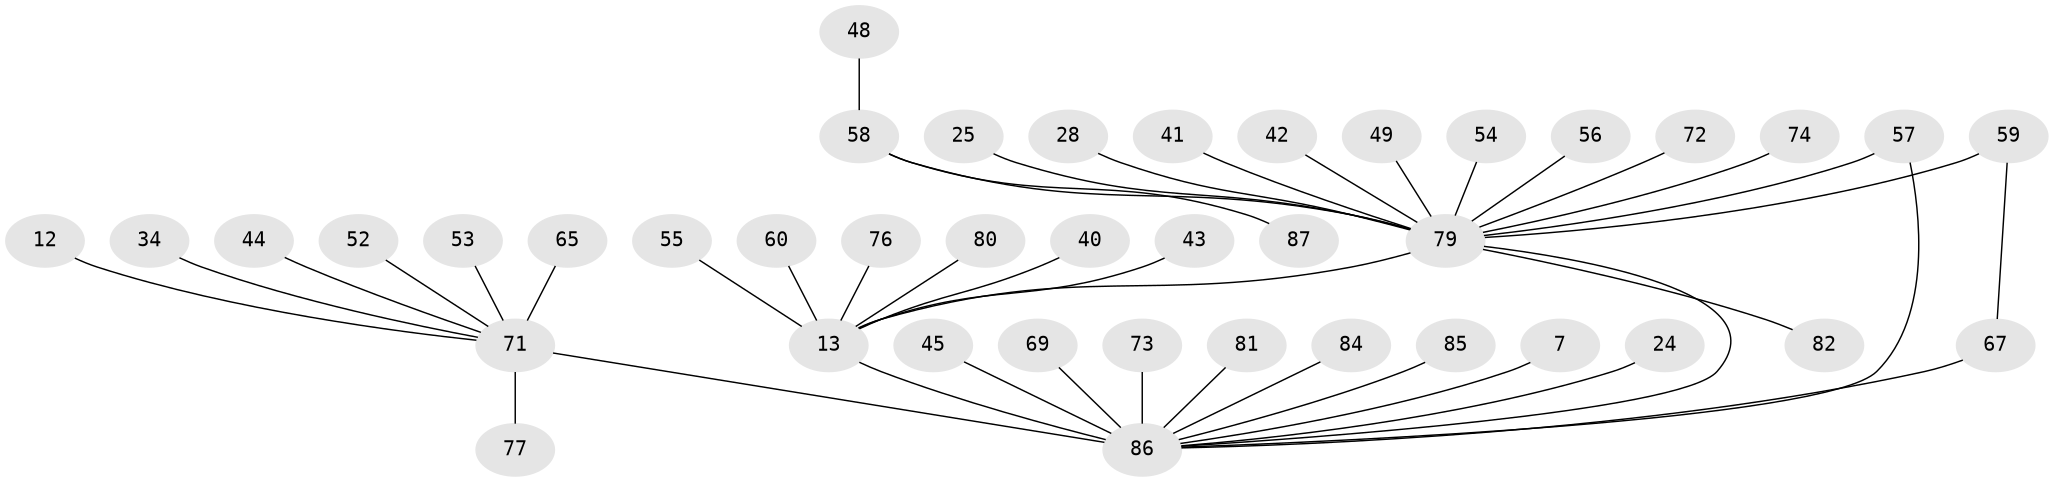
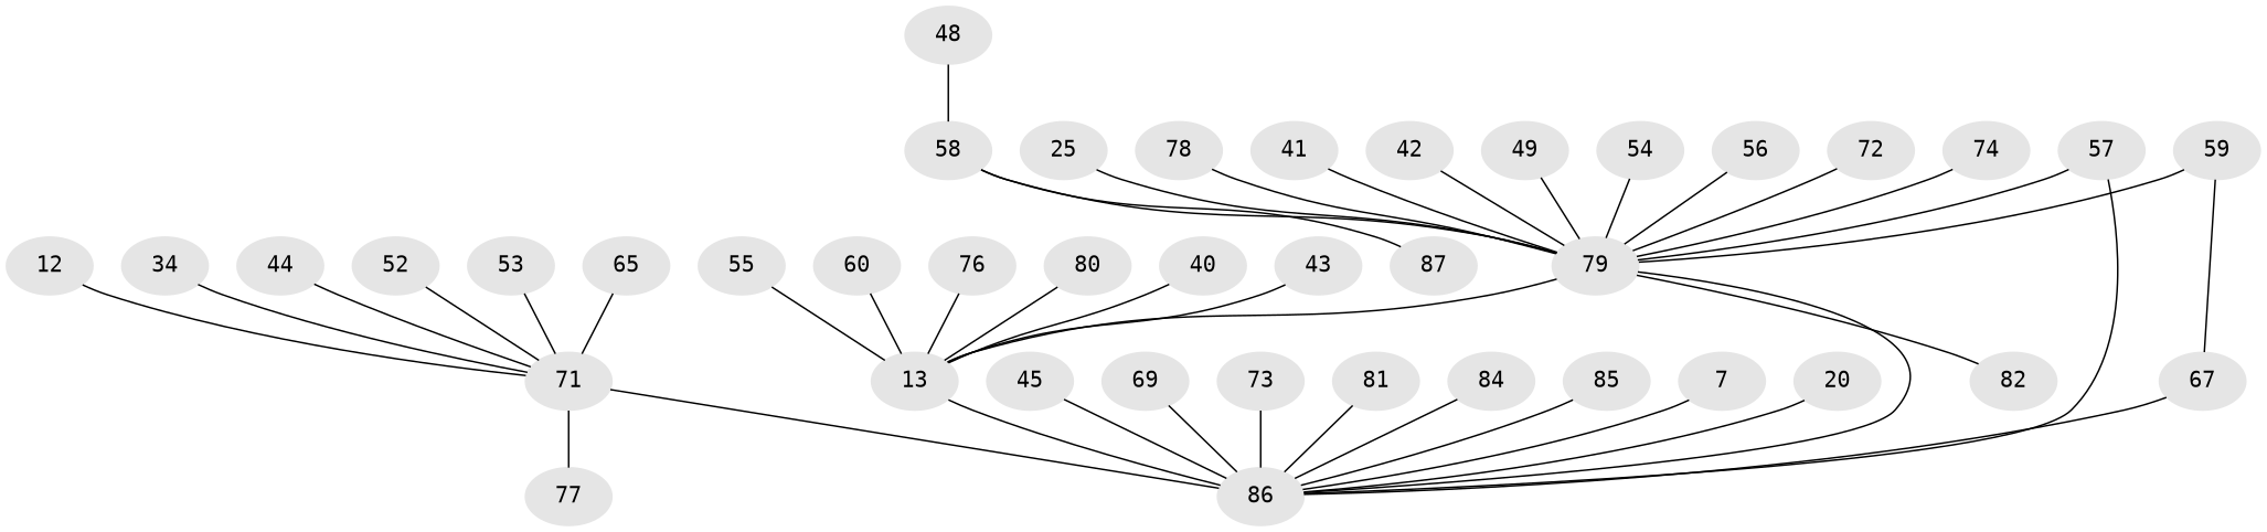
  graph {
    fontname="DejaVu Sans Mono"
    node [color=gray90 fontname="DejaVu Sans Mono" style=filled]
    edge [fontname="DejaVu Sans Mono"]
    86 [super="+68+27+2"]
    7
    71 [super="+70+10"]
    77 [super="+14"]
    12
-   24
+   24 [label=20]
    34
    79 [super="+33"]
    n9 [label=13 super="+66+39"]
    82
    40
    41
    42
    43
    44
    45
    58 [super="+46"]
    87
    48
    49 [super="+28"]
    52
    53
    54
    55
    56
    57 [super="+11"]
    59 [super="+51+32"]
    67
    60
    65 [super="+62"]
    69 [super="+35+38"]
    72
    73 [super="+16"]
    74
    n35 [label=25]
    76
-   78 [label=28]
+   78
    80
    81
    84
    85 [super="+13"]
    7 -- 86
    71 -- 86 [weight=4]
    71 -- 77
    12 -- 71
    24 -- 86
    34 -- 71
    79 -- 86 [weight=2]
    79 -- n9 [weight=3]
    79 -- 82
    n9 -- 86 [weight=6]
    40 -- n9
    41 -- 79
    42 -- 79
    43 -- n9
    44 -- 71
    45 -- 86
    58 -- 79 [weight=2]
    58 -- 87
    48 -- 58
    49 -- 79
    52 -- 71
    53 -- 71
    54 -- 79
    55 -- n9
    56 -- 79
    57 -- 86
    57 -- 79
    59 -- 79 [weight=2]
    59 -- 67
    67 -- 86
    60 -- n9
    65 -- 71
    69 -- 86
    72 -- 79
    73 -- 86 [weight=4]
    74 -- 79
    n35 -- 79
    76 -- n9
    78 -- 79
    80 -- n9 [weight=2]
    81 -- 86
    84 -- 86
    85 -- 86
  }
